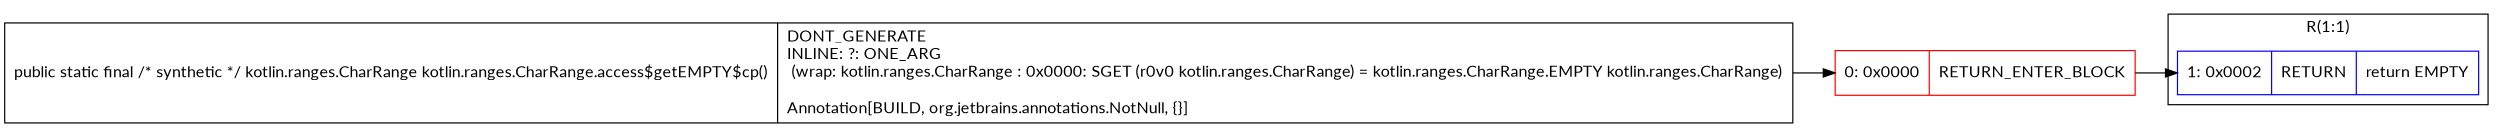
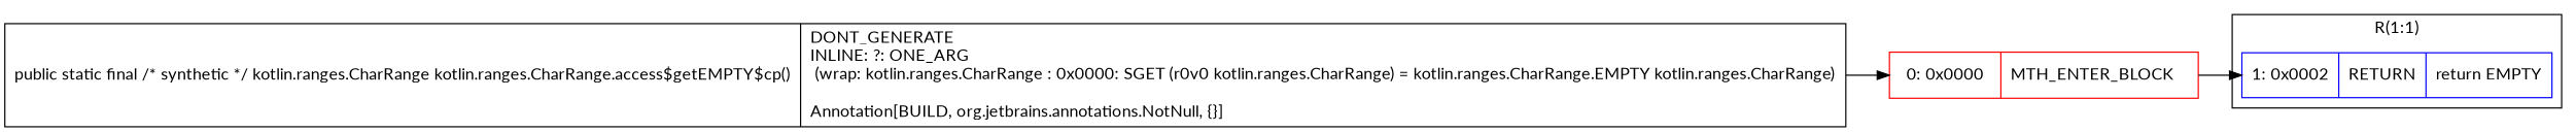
  digraph {
    rankdir=LR
    fontname=Lato
    node [shape=record fontname=Lato]
    edge [fontname=Lato]
    n1 [color=blue label="{1\:\ 0x0002|RETURN\l|return EMPTY\l}"]
-   n2 [color=red label="{0\:\ 0x0000|RETURN_ENTER_BLOCK\l}"]
+   n2 [color=red label="{0\:\ 0x0000|MTH_ENTER_BLOCK\l}"]
    n3 [label="{public static final \/* synthetic *\/ kotlin.ranges.CharRange kotlin.ranges.CharRange.access$getEMPTY$cp()  | DONT_GENERATE\lINLINE: ?: ONE_ARG  \l  (wrap: kotlin.ranges.CharRange : 0x0000: SGET  (r0v0 kotlin.ranges.CharRange) =  kotlin.ranges.CharRange.EMPTY kotlin.ranges.CharRange)\l\lAnnotation[BUILD, org.jetbrains.annotations.NotNull, \{\}]\l}"]
    subgraph cluster_1 {
      label="R(1:1)"
      n1
    }
    n2 -> n1
    n3 -> n2
  }
